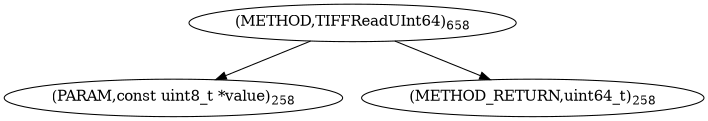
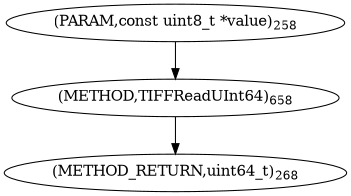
  digraph {
    n1 [label=<(METHOD,TIFFReadUInt64)<SUB>658</SUB>>]
    n2 [label=<(PARAM,const uint8_t *value)<SUB>258</SUB>>]
-   n3 [label=<(METHOD_RETURN,uint64_t)<SUB>258</SUB>>]
-   n1 -> n2
+   n3 [label=<(METHOD_RETURN,uint64_t)<SUB>268</SUB>>]
+   n2 -> n1
    n1 -> n3
  }
